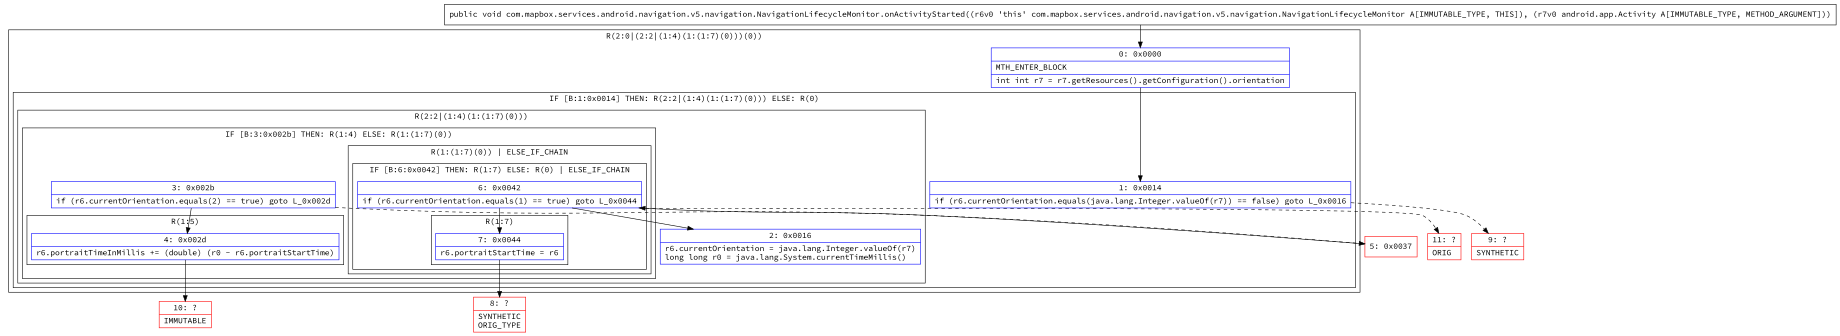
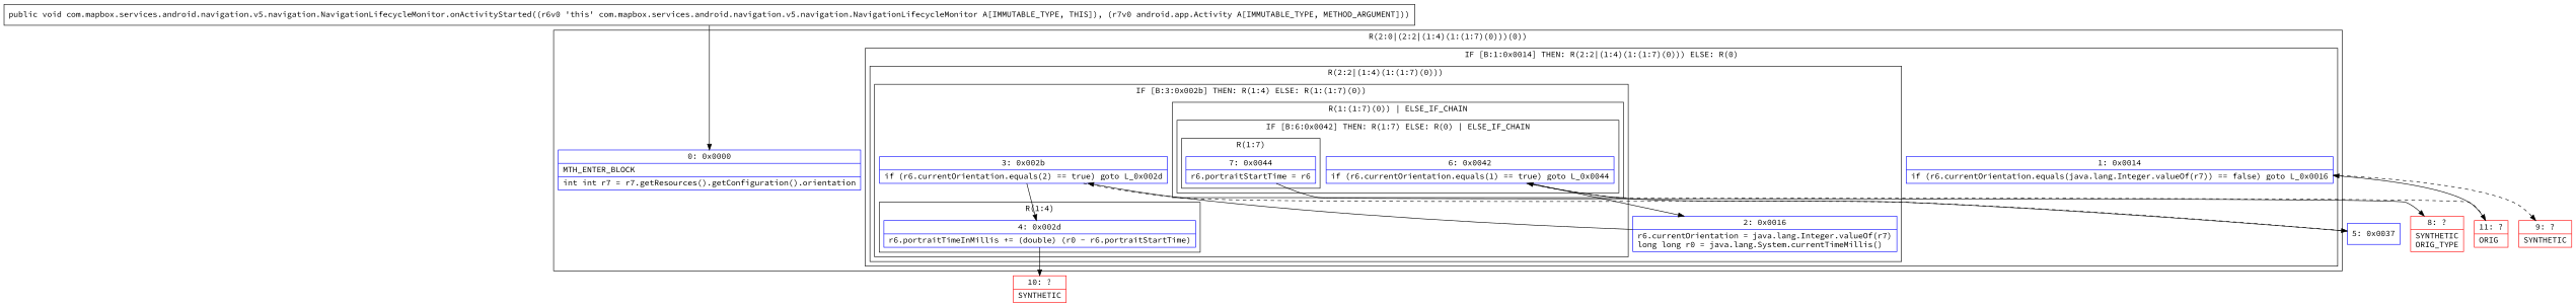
  digraph {
    fontname="Source Code Pro"
    node [color=blue fontname="Source Code Pro" shape=record]
    edge [fontname="Source Code Pro"]
    n1 [label="{4\:\ 0x002d|r6.portraitTimeInMillis += (double) (r0 \- r6.portraitStartTime)\l}"]
    n2 [label="{7\:\ 0x0044|r6.portraitStartTime = r6\l}"]
    n3 [label="{6\:\ 0x0042|if (r6.currentOrientation.equals(1) == true) goto L_0x0044\l}"]
    n4 [label="{3\:\ 0x002b|if (r6.currentOrientation.equals(2) == true) goto L_0x002d\l}"]
    n5 [label="{2\:\ 0x0016|r6.currentOrientation = java.lang.Integer.valueOf(r7)\llong long r0 = java.lang.System.currentTimeMillis()\l}"]
    n6 [label="{1\:\ 0x0014|if (r6.currentOrientation.equals(java.lang.Integer.valueOf(r7)) == false) goto L_0x0016\l}"]
    n7 [label="{0\:\ 0x0000|MTH_ENTER_BLOCK\l|int int r7 = r7.getResources().getConfiguration().orientation\l}"]
-   n8 [color=red label="{10\:\ ?|IMMUTABLE\l}"]
+   n8 [color=red label="{10\:\ ?|SYNTHETIC\l}"]
    n9 [color=red label="{8\:\ ?|SYNTHETIC\lORIG_TYPE\l}"]
    n10 [color=red label="{11\:\ ?|ORIG\l}"]
-   n11 [color=red label="{5\:\ 0x0037}"]
+   n11 [label="{5\:\ 0x0037}"]
    n12 [color=red label="{9\:\ ?|SYNTHETIC\l}"]
    n13 [label="{public void com.mapbox.services.android.navigation.v5.navigation.NavigationLifecycleMonitor.onActivityStarted((r6v0 'this' com.mapbox.services.android.navigation.v5.navigation.NavigationLifecycleMonitor A[IMMUTABLE_TYPE, THIS]), (r7v0 android.app.Activity A[IMMUTABLE_TYPE, METHOD_ARGUMENT])) }" color=""]
    subgraph cluster_1 {
      label="R(2:0|(2:2|(1:4)(1:(1:7)(0)))(0))"
      n7
      subgraph cluster_2 {
        label="IF [B:1:0x0014] THEN: R(2:2|(1:4)(1:(1:7)(0))) ELSE: R(0)"
        n6
        subgraph cluster_3 {
          label="R(2:2|(1:4)(1:(1:7)(0)))"
          n5
          subgraph cluster_4 {
            label="IF [B:3:0x002b] THEN: R(1:4) ELSE: R(1:(1:7)(0))"
            n4
            subgraph cluster_5 {
-             label="R(1:5)"
+             label="R(1:4)"
              n1
            }
            subgraph cluster_6 {
              label="R(1:(1:7)(0)) | ELSE_IF_CHAIN\l"
              subgraph cluster_7 {
                label="IF [B:6:0x0042] THEN: R(1:7) ELSE: R(0) | ELSE_IF_CHAIN\l"
                n3
                subgraph cluster_8 {
                  label="R(1:7)"
                  n2
                }
                subgraph cluster_9 {
                  label="R(0)"
                }
              }
            }
          }
        }
        subgraph cluster_10 {
          label="R(0)"
        }
      }
    }
    n1 -> n8
    n2 -> n9
-   n3 -> n2
    n3 -> n5
    n3 -> n10 [style=dashed]
    n4 -> n1
    n4 -> n11 [style=dashed]
+   n5 -> n4
    n6 -> n12 [style=dashed]
-   n7 -> n6
+   n10 -> n6
    n11 -> n3
    n13 -> n7
  }
